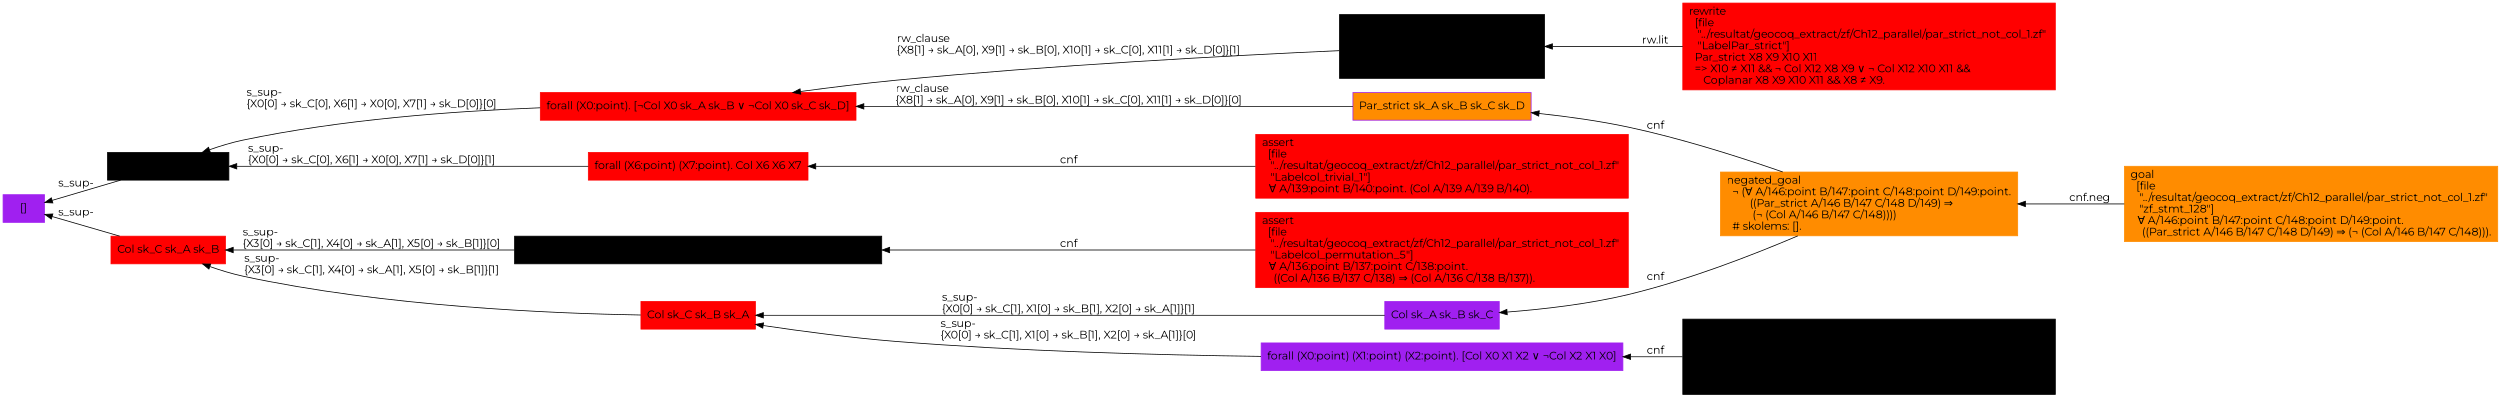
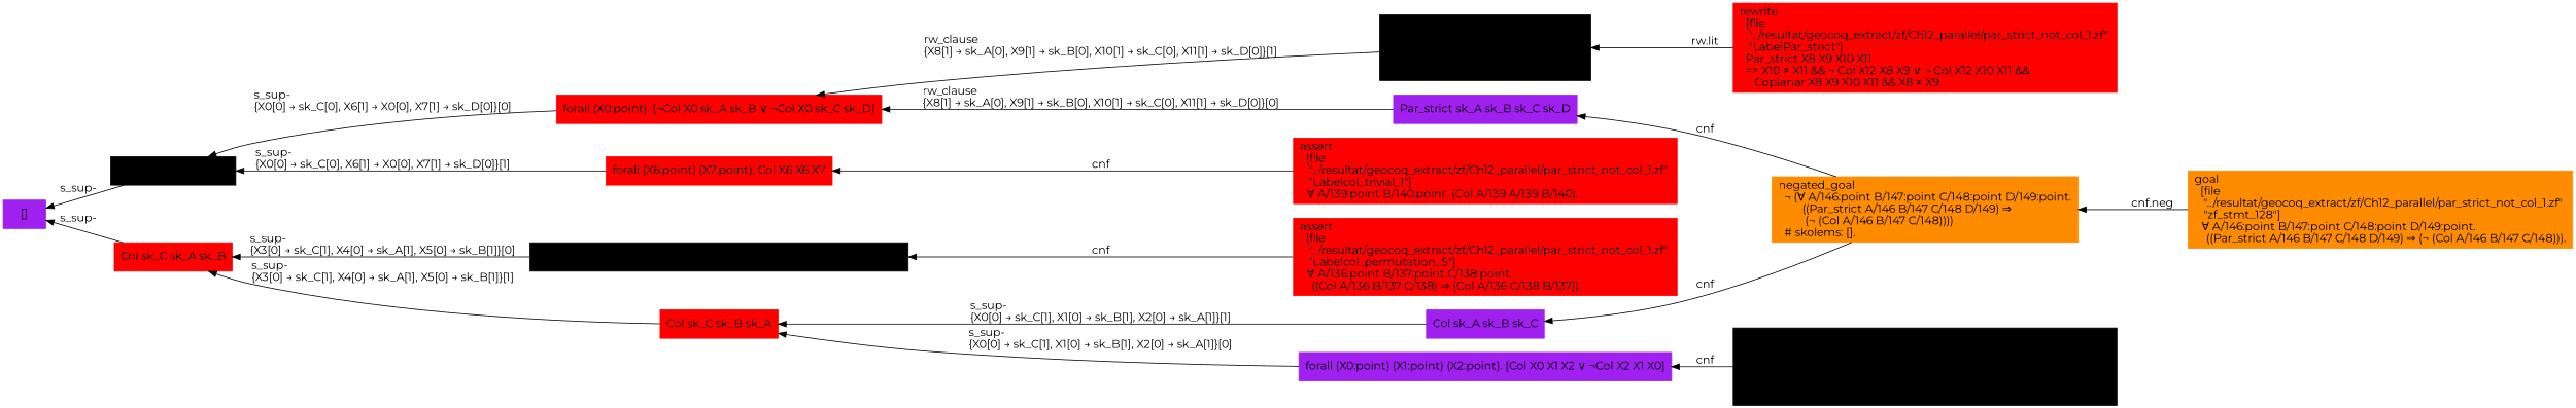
  digraph {
    rankdir=LR
    fontname=Montserrat
    node [color=red shape=box style=filled fontname=Montserrat]
    edge [dir=back fontname=Montserrat]
    n1 [color=purple label="[]"]
    n2 [label="¬Col sk_C sk_A sk_B\l" color=black]
    n3 [label="Col sk_C sk_A sk_B\l"]
    n4 [label="forall (X0:point). [¬Col X0 sk_A sk_B ∨ ¬Col X0 sk_C sk_D]\l"]
    n5 [label="forall (X6:point) (X7:point). Col X6 X6 X7\l"]
    n6 [color=black label="(Par_strict X8 X9 X10 X11 :=\l   [X10 ≠ X11∧\l    ¬Col X12 X8 X9 ∨ ¬Col X12 X10 X11∧\l    Coplanar X8 X9 X10 X11∧\l    X8 ≠ X9] [B])\l"]
-   n7 [label="Par_strict sk_A sk_B sk_C sk_D\l" color=purple fillcolor=darkorange]
+   n7 [label="Par_strict sk_A sk_B sk_C sk_D\l" color=purple]
    n8 [label="rewrite\l  [file\l   \"../resultat/geocoq_extract/zf/Ch12_parallel/par_strict_not_col_1.zf\" \l   \"LabelPar_strict\"]\l  Par_strict X8 X9 X10 X11\l  =\> X10 ≠ X11 && ¬ Col X12 X8 X9 ∨ ¬ Col X12 X10 X11 && \l     Coplanar X8 X9 X10 X11 && X8 ≠ X9.\l"]
    n9 [label="negated_goal\l  ¬ (∀ A/146:point B/147:point C/148:point D/149:point.\l        ((Par_strict A/146 B/147 C/148 D/149) ⇒\l         (¬ (Col A/146 B/147 C/148))))\l  # skolems: [].\l" color=darkorange]
    n10 [color=darkorange label="goal\l  [file\l   \"../resultat/geocoq_extract/zf/Ch12_parallel/par_strict_not_col_1.zf\" \l   \"zf_stmt_128\"]\l  ∀ A/146:point B/147:point C/148:point D/149:point.\l    ((Par_strict A/146 B/147 C/148 D/149) ⇒ (¬ (Col A/146 B/147 C/148))).\l"]
    n11 [label="assert\l  [file\l   \"../resultat/geocoq_extract/zf/Ch12_parallel/par_strict_not_col_1.zf\" \l   \"Labelcol_trivial_1\"]\l  ∀ A/139:point B/140:point. (Col A/139 A/139 B/140).\l"]
    n12 [label="forall (X3:point) (X4:point) (X5:point). [Col X3 X4 X5 ∨ ¬Col X3 X5 X4]\l" color=black]
    n13 [label="Col sk_C sk_B sk_A\l"]
    n14 [label="assert\l  [file\l   \"../resultat/geocoq_extract/zf/Ch12_parallel/par_strict_not_col_1.zf\" \l   \"Labelcol_permutation_5\"]\l  ∀ A/136:point B/137:point C/138:point.\l    ((Col A/136 B/137 C/138) ⇒ (Col A/136 C/138 B/137)).\l"]
    n15 [label="forall (X0:point) (X1:point) (X2:point). [Col X0 X1 X2 ∨ ¬Col X2 X1 X0]\l" color=purple]
    n16 [label="Col sk_A sk_B sk_C\l" color=purple]
    n17 [color=black label="assert\l  [file\l   \"../resultat/geocoq_extract/zf/Ch12_parallel/par_strict_not_col_1.zf\" \l   \"Labelcol_permutation_3\"]\l  ∀ A/133:point B/134:point C/135:point.\l    ((Col A/133 B/134 C/135) ⇒ (Col C/135 B/134 A/133)).\l"]
    n1 -> n2 [label="s_sup-\l"]
    n1 -> n3 [label="s_sup-\l"]
    n2 -> n4 [label="s_sup-\l\{X0[0] → sk_C[0], X6[1] → X0[0], X7[1] → sk_D[0]\}[0]\l"]
    n2 -> n5 [label="s_sup-\l\{X0[0] → sk_C[0], X6[1] → X0[0], X7[1] → sk_D[0]\}[1]\l"]
    n3 -> n12 [label="s_sup-\l\{X3[0] → sk_C[1], X4[0] → sk_A[1], X5[0] → sk_B[1]\}[0]\l"]
    n3 -> n13 [label="s_sup-\l\{X3[0] → sk_C[1], X4[0] → sk_A[1], X5[0] → sk_B[1]\}[1]\l"]
    n4 -> n6 [label="rw_clause\l\{X8[1] → sk_A[0], X9[1] → sk_B[0], X10[1] → sk_C[0], X11[1] → sk_D[0]\}[1]\l"]
    n4 -> n7 [label="rw_clause\l\{X8[1] → sk_A[0], X9[1] → sk_B[0], X10[1] → sk_C[0], X11[1] → sk_D[0]\}[0]\l"]
    n5 -> n11 [label=cnf]
    n6 -> n8 [label="rw.lit"]
    n7 -> n9 [label=cnf]
    n9 -> n10 [label="cnf.neg"]
    n12 -> n14 [label=cnf]
    n13 -> n15 [label="s_sup-\l\{X0[0] → sk_C[1], X1[0] → sk_B[1], X2[0] → sk_A[1]\}[0]\l"]
    n13 -> n16 [label="s_sup-\l\{X0[0] → sk_C[1], X1[0] → sk_B[1], X2[0] → sk_A[1]\}[1]\l"]
    n15 -> n17 [label=cnf]
    n16 -> n9 [label=cnf]
  }
